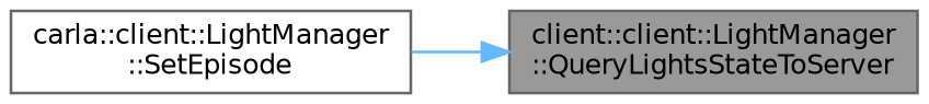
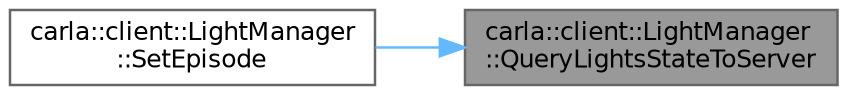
  digraph {
    rankdir=RL
    node [fontname=Helvetica fontsize=10 shape=box style=filled]
-   n1 [color=gray40 fillcolor=grey60 fontcolor=black height=0.2 label="client::client::LightManager\l::QueryLightsStateToServer" width=0.4]
+   n1 [color=gray40 fillcolor=grey60 fontcolor=black height=0.2 label="carla::client::LightManager\l::QueryLightsStateToServer" width=0.4]
    n2 [color=grey40 fillcolor=white height=0.2 label="carla::client::LightManager\l::SetEpisode" width=0.4]
    n1 -> n2 [color=steelblue1 dir=back fontname=Helvetica fontsize=10 labelfontname=Helvetica labelfontsize=10 style=solid]
  }
